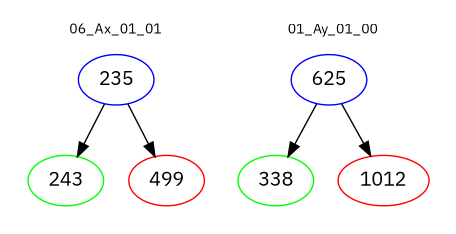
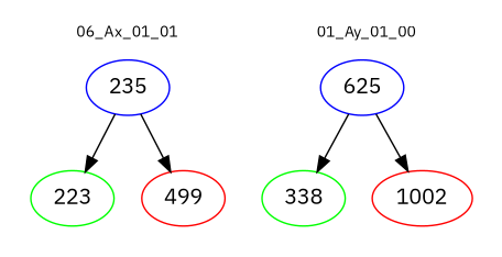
  digraph {
    fontname="IBM Plex Sans"
    node [color=blue fontname="IBM Plex Sans"]
    edge [color=black fontname="IBM Plex Sans"]
    n1 [label=235]
-   n2 [color=green label=243]
+   n2 [color=green label=223]
    n3 [color=red label=499]
    n4 [label=625]
    n5 [color=green label=338]
-   n6 [color=red label=1012]
+   n6 [color=red label=1002]
    subgraph cluster_1 {
      color=white
      fontsize=10
      label="06_Ax_01_01"
      n1
      n2
      n3
    }
    subgraph cluster_2 {
      color=white
      fontsize=10
      label="01_Ay_01_00"
      n4
      n5
      n6
    }
    n1 -> n2
    n1 -> n3
    n4 -> n5
    n4 -> n6
  }
